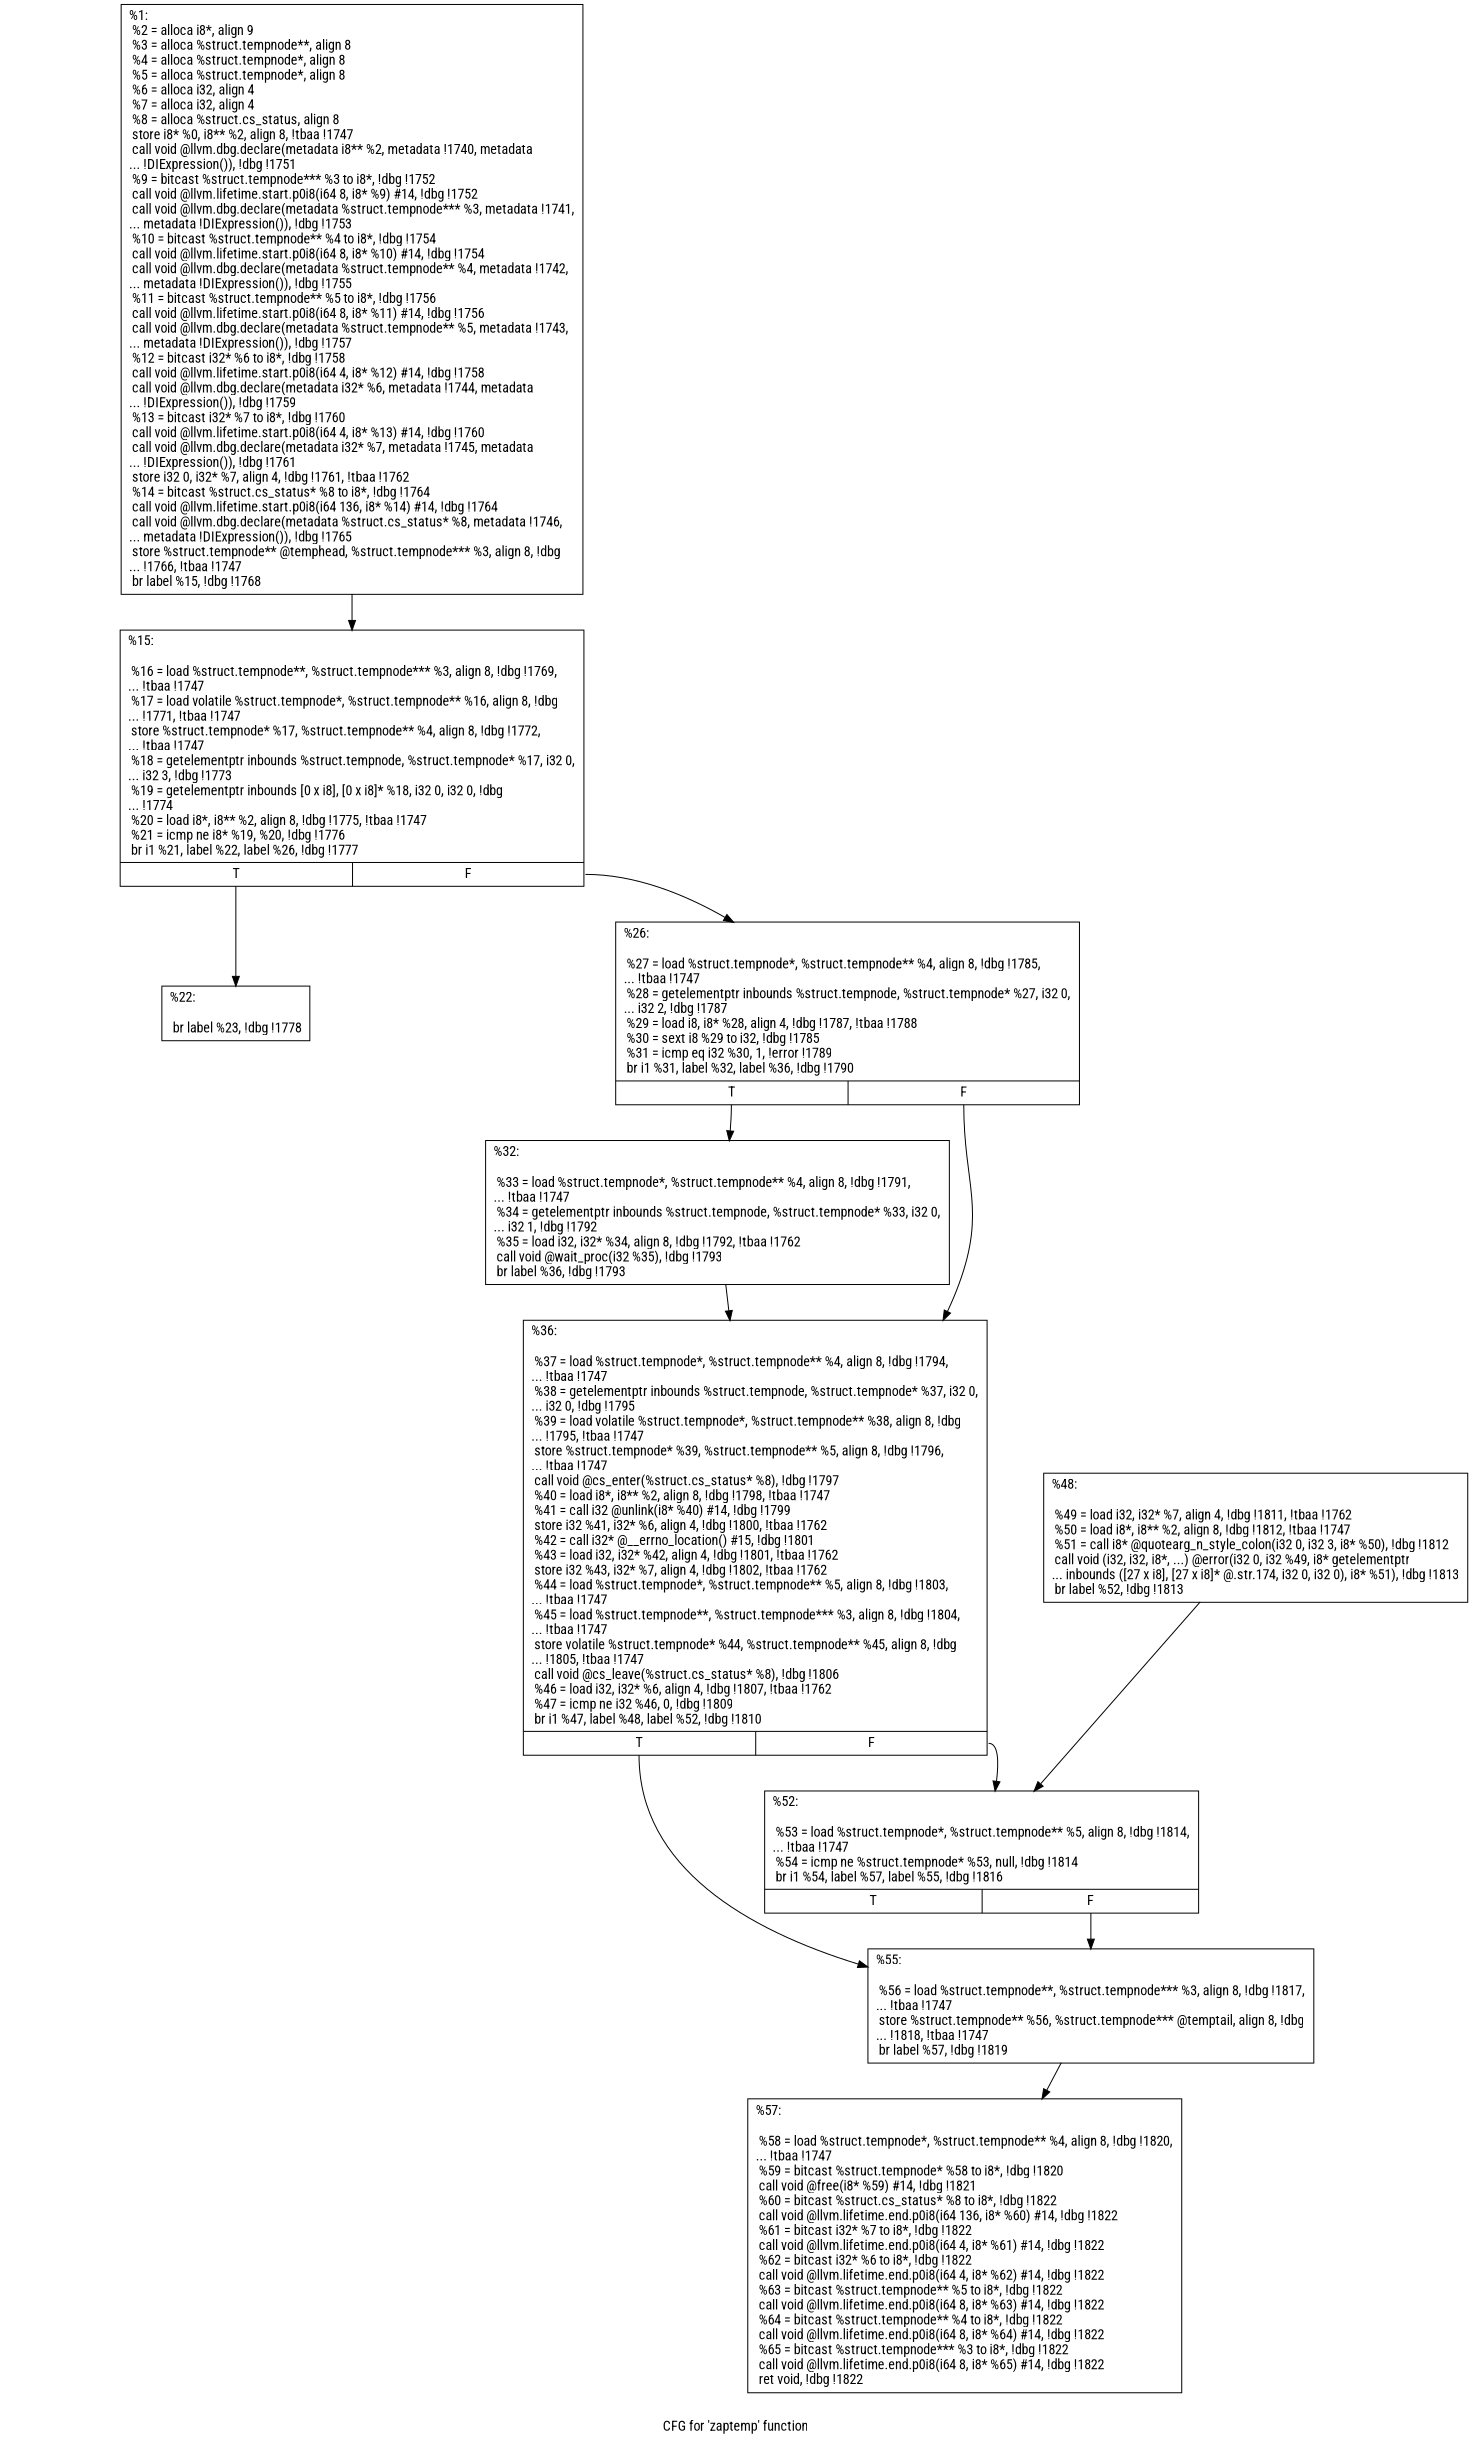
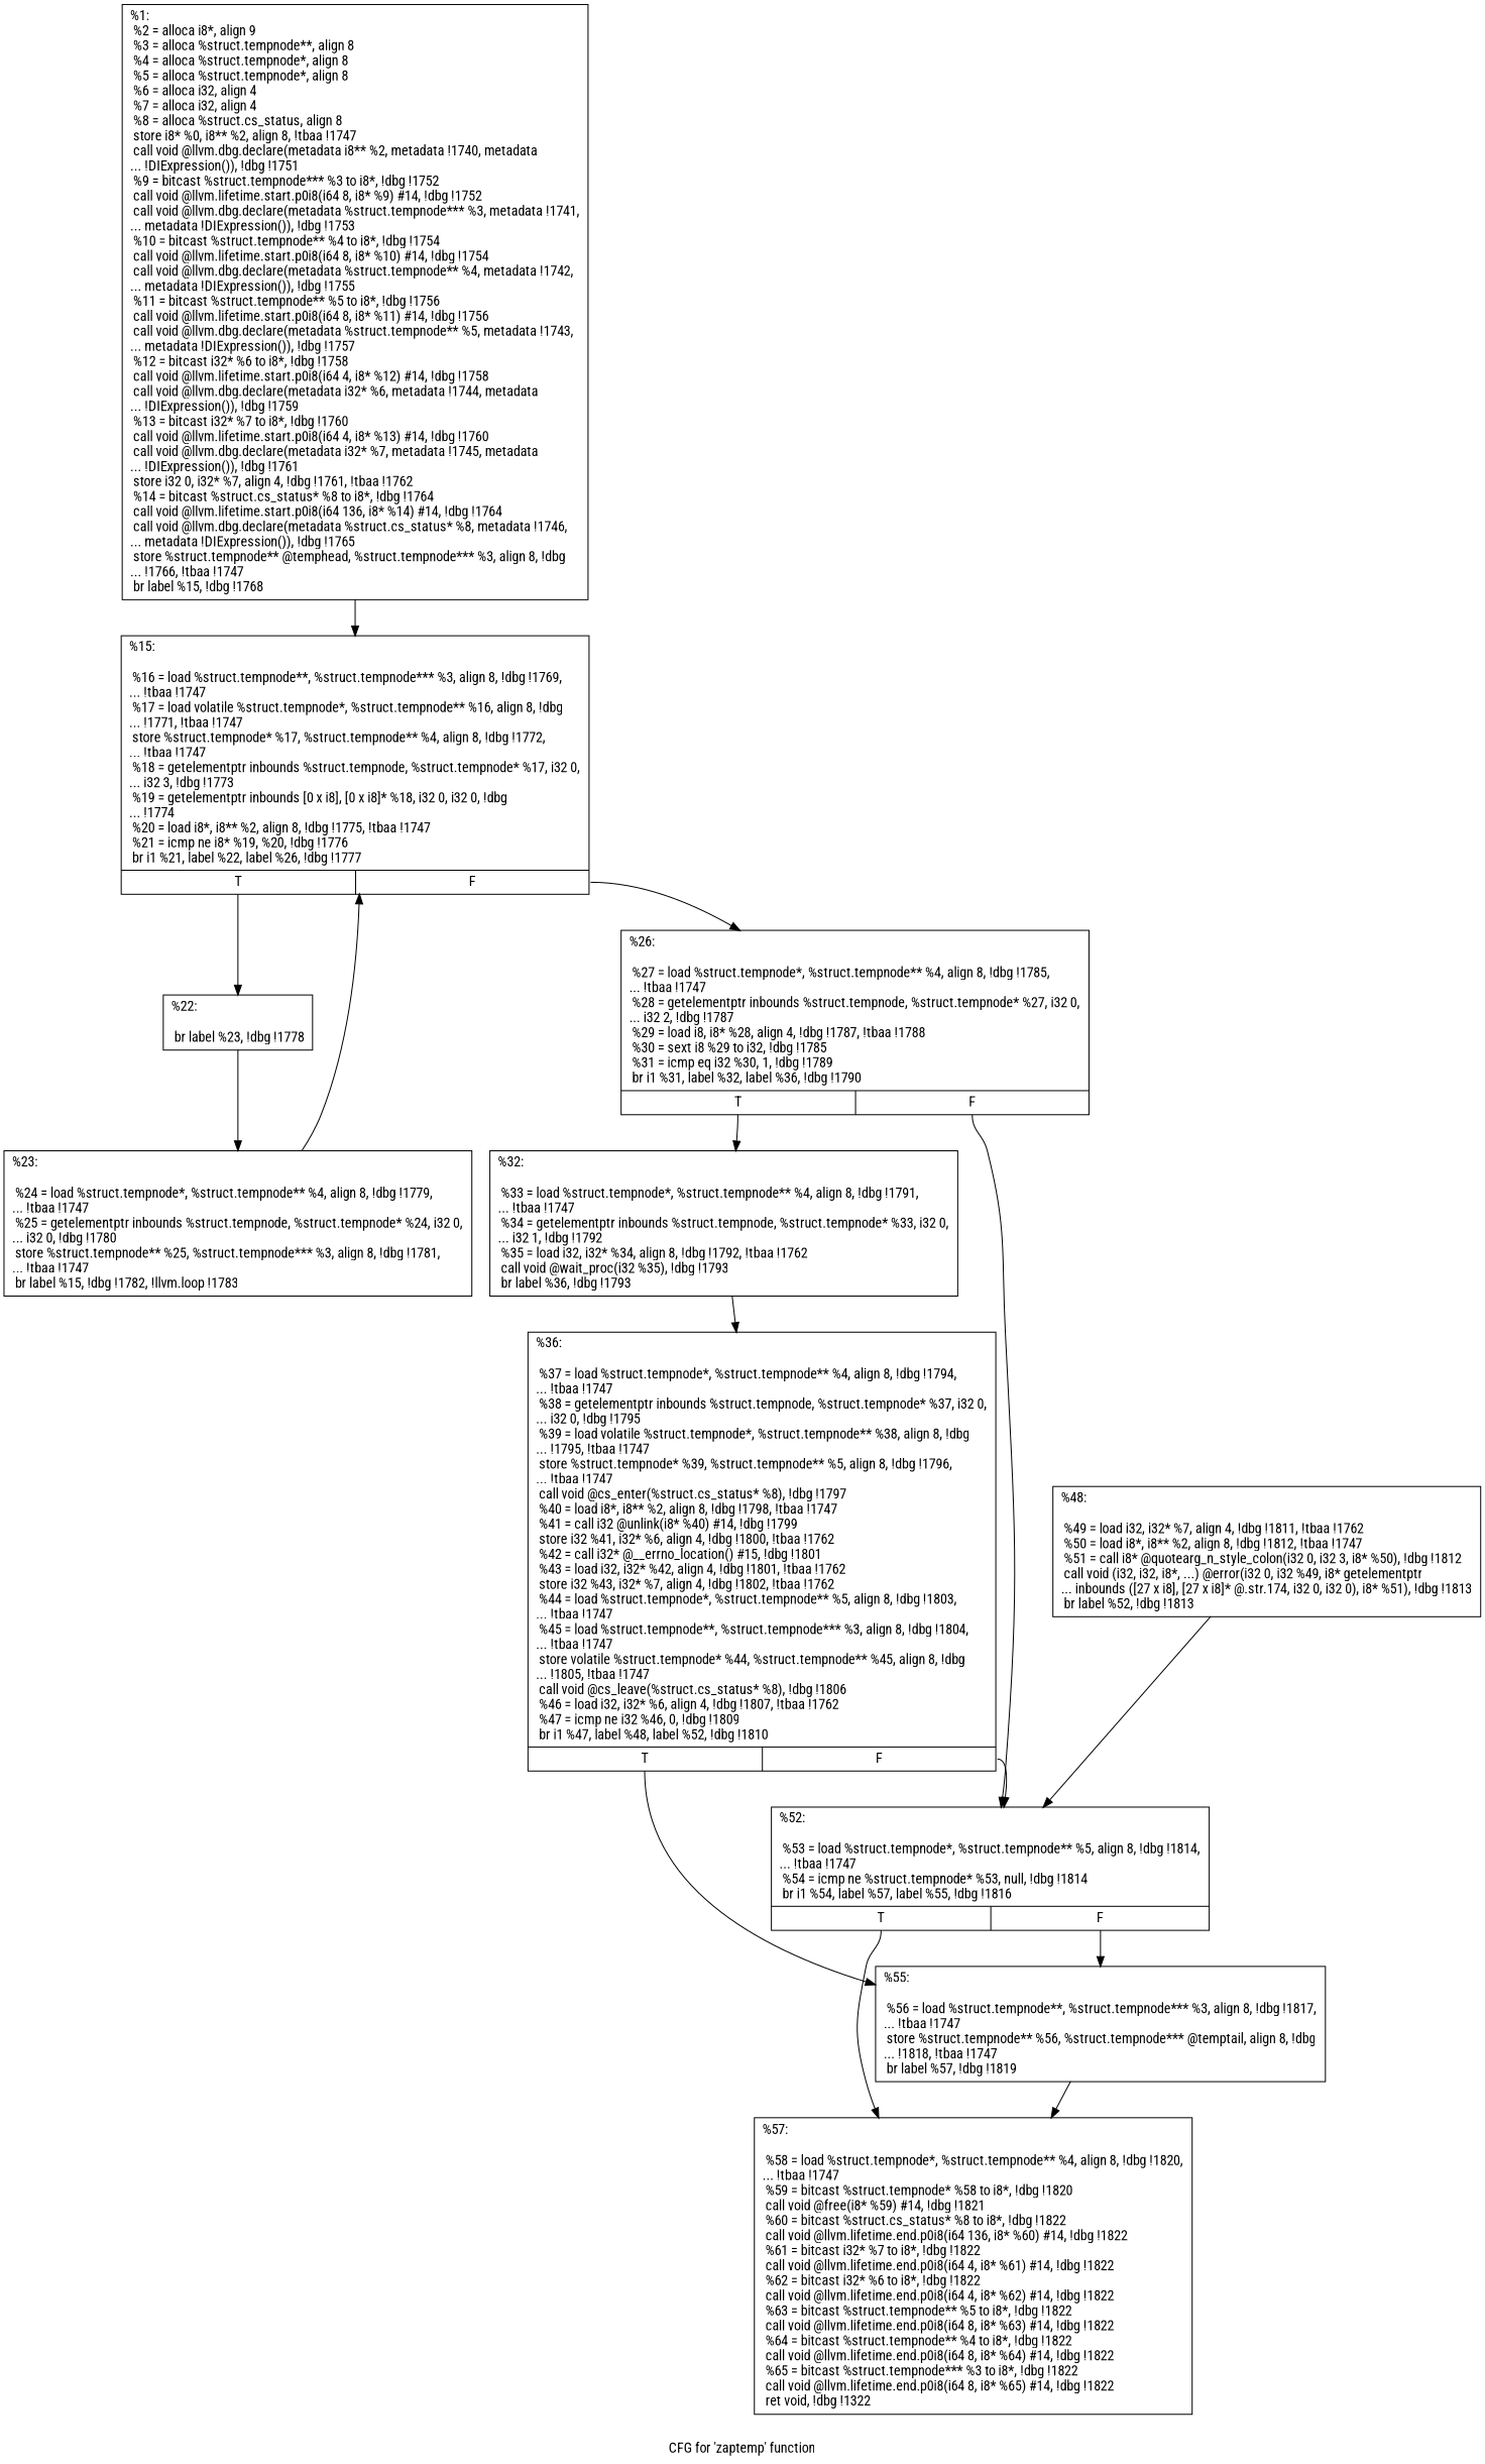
  digraph {
    fontname="Roboto Condensed"
    label="CFG for 'zaptemp' function"
    node [fontname="Roboto Condensed" shape=record]
    edge [fontname="Roboto Condensed"]
    n1 [label="{%1:\l  %2 = alloca i8*, align 9\l  %3 = alloca %struct.tempnode**, align 8\l  %4 = alloca %struct.tempnode*, align 8\l  %5 = alloca %struct.tempnode*, align 8\l  %6 = alloca i32, align 4\l  %7 = alloca i32, align 4\l  %8 = alloca %struct.cs_status, align 8\l  store i8* %0, i8** %2, align 8, !tbaa !1747\l  call void @llvm.dbg.declare(metadata i8** %2, metadata !1740, metadata\l... !DIExpression()), !dbg !1751\l  %9 = bitcast %struct.tempnode*** %3 to i8*, !dbg !1752\l  call void @llvm.lifetime.start.p0i8(i64 8, i8* %9) #14, !dbg !1752\l  call void @llvm.dbg.declare(metadata %struct.tempnode*** %3, metadata !1741,\l... metadata !DIExpression()), !dbg !1753\l  %10 = bitcast %struct.tempnode** %4 to i8*, !dbg !1754\l  call void @llvm.lifetime.start.p0i8(i64 8, i8* %10) #14, !dbg !1754\l  call void @llvm.dbg.declare(metadata %struct.tempnode** %4, metadata !1742,\l... metadata !DIExpression()), !dbg !1755\l  %11 = bitcast %struct.tempnode** %5 to i8*, !dbg !1756\l  call void @llvm.lifetime.start.p0i8(i64 8, i8* %11) #14, !dbg !1756\l  call void @llvm.dbg.declare(metadata %struct.tempnode** %5, metadata !1743,\l... metadata !DIExpression()), !dbg !1757\l  %12 = bitcast i32* %6 to i8*, !dbg !1758\l  call void @llvm.lifetime.start.p0i8(i64 4, i8* %12) #14, !dbg !1758\l  call void @llvm.dbg.declare(metadata i32* %6, metadata !1744, metadata\l... !DIExpression()), !dbg !1759\l  %13 = bitcast i32* %7 to i8*, !dbg !1760\l  call void @llvm.lifetime.start.p0i8(i64 4, i8* %13) #14, !dbg !1760\l  call void @llvm.dbg.declare(metadata i32* %7, metadata !1745, metadata\l... !DIExpression()), !dbg !1761\l  store i32 0, i32* %7, align 4, !dbg !1761, !tbaa !1762\l  %14 = bitcast %struct.cs_status* %8 to i8*, !dbg !1764\l  call void @llvm.lifetime.start.p0i8(i64 136, i8* %14) #14, !dbg !1764\l  call void @llvm.dbg.declare(metadata %struct.cs_status* %8, metadata !1746,\l... metadata !DIExpression()), !dbg !1765\l  store %struct.tempnode** @temphead, %struct.tempnode*** %3, align 8, !dbg\l... !1766, !tbaa !1747\l  br label %15, !dbg !1768\l}"]
    n2 [label="{%15:\l\l  %16 = load %struct.tempnode**, %struct.tempnode*** %3, align 8, !dbg !1769,\l... !tbaa !1747\l  %17 = load volatile %struct.tempnode*, %struct.tempnode** %16, align 8, !dbg\l... !1771, !tbaa !1747\l  store %struct.tempnode* %17, %struct.tempnode** %4, align 8, !dbg !1772,\l... !tbaa !1747\l  %18 = getelementptr inbounds %struct.tempnode, %struct.tempnode* %17, i32 0,\l... i32 3, !dbg !1773\l  %19 = getelementptr inbounds [0 x i8], [0 x i8]* %18, i32 0, i32 0, !dbg\l... !1774\l  %20 = load i8*, i8** %2, align 8, !dbg !1775, !tbaa !1747\l  %21 = icmp ne i8* %19, %20, !dbg !1776\l  br i1 %21, label %22, label %26, !dbg !1777\l|{<s0>T|<s1>F}}"]
    n3 [label="{%22:\l\l  br label %23, !dbg !1778\l}"]
-   n4 [label="{%26:\l\l  %27 = load %struct.tempnode*, %struct.tempnode** %4, align 8, !dbg !1785,\l... !tbaa !1747\l  %28 = getelementptr inbounds %struct.tempnode, %struct.tempnode* %27, i32 0,\l... i32 2, !dbg !1787\l  %29 = load i8, i8* %28, align 4, !dbg !1787, !tbaa !1788\l  %30 = sext i8 %29 to i32, !dbg !1785\l  %31 = icmp eq i32 %30, 1, !error !1789\l  br i1 %31, label %32, label %36, !dbg !1790\l|{<s0>T|<s1>F}}"]
+   n4 [label="{%26:\l\l  %27 = load %struct.tempnode*, %struct.tempnode** %4, align 8, !dbg !1785,\l... !tbaa !1747\l  %28 = getelementptr inbounds %struct.tempnode, %struct.tempnode* %27, i32 0,\l... i32 2, !dbg !1787\l  %29 = load i8, i8* %28, align 4, !dbg !1787, !tbaa !1788\l  %30 = sext i8 %29 to i32, !dbg !1785\l  %31 = icmp eq i32 %30, 1, !dbg !1789\l  br i1 %31, label %32, label %36, !dbg !1790\l|{<s0>T|<s1>F}}"]
+   n5 [label="{%23:\l\l  %24 = load %struct.tempnode*, %struct.tempnode** %4, align 8, !dbg !1779,\l... !tbaa !1747\l  %25 = getelementptr inbounds %struct.tempnode, %struct.tempnode* %24, i32 0,\l... i32 0, !dbg !1780\l  store %struct.tempnode** %25, %struct.tempnode*** %3, align 8, !dbg !1781,\l... !tbaa !1747\l  br label %15, !dbg !1782, !llvm.loop !1783\l}"]
    n6 [label="{%32:\l\l  %33 = load %struct.tempnode*, %struct.tempnode** %4, align 8, !dbg !1791,\l... !tbaa !1747\l  %34 = getelementptr inbounds %struct.tempnode, %struct.tempnode* %33, i32 0,\l... i32 1, !dbg !1792\l  %35 = load i32, i32* %34, align 8, !dbg !1792, !tbaa !1762\l  call void @wait_proc(i32 %35), !dbg !1793\l  br label %36, !dbg !1793\l}"]
    n7 [label="{%36:\l\l  %37 = load %struct.tempnode*, %struct.tempnode** %4, align 8, !dbg !1794,\l... !tbaa !1747\l  %38 = getelementptr inbounds %struct.tempnode, %struct.tempnode* %37, i32 0,\l... i32 0, !dbg !1795\l  %39 = load volatile %struct.tempnode*, %struct.tempnode** %38, align 8, !dbg\l... !1795, !tbaa !1747\l  store %struct.tempnode* %39, %struct.tempnode** %5, align 8, !dbg !1796,\l... !tbaa !1747\l  call void @cs_enter(%struct.cs_status* %8), !dbg !1797\l  %40 = load i8*, i8** %2, align 8, !dbg !1798, !tbaa !1747\l  %41 = call i32 @unlink(i8* %40) #14, !dbg !1799\l  store i32 %41, i32* %6, align 4, !dbg !1800, !tbaa !1762\l  %42 = call i32* @__errno_location() #15, !dbg !1801\l  %43 = load i32, i32* %42, align 4, !dbg !1801, !tbaa !1762\l  store i32 %43, i32* %7, align 4, !dbg !1802, !tbaa !1762\l  %44 = load %struct.tempnode*, %struct.tempnode** %5, align 8, !dbg !1803,\l... !tbaa !1747\l  %45 = load %struct.tempnode**, %struct.tempnode*** %3, align 8, !dbg !1804,\l... !tbaa !1747\l  store volatile %struct.tempnode* %44, %struct.tempnode** %45, align 8, !dbg\l... !1805, !tbaa !1747\l  call void @cs_leave(%struct.cs_status* %8), !dbg !1806\l  %46 = load i32, i32* %6, align 4, !dbg !1807, !tbaa !1762\l  %47 = icmp ne i32 %46, 0, !dbg !1809\l  br i1 %47, label %48, label %52, !dbg !1810\l|{<s0>T|<s1>F}}"]
    n8 [label="{%52:\l\l  %53 = load %struct.tempnode*, %struct.tempnode** %5, align 8, !dbg !1814,\l... !tbaa !1747\l  %54 = icmp ne %struct.tempnode* %53, null, !dbg !1814\l  br i1 %54, label %57, label %55, !dbg !1816\l|{<s0>T|<s1>F}}"]
    n9 [label="{%55:\l\l  %56 = load %struct.tempnode**, %struct.tempnode*** %3, align 8, !dbg !1817,\l... !tbaa !1747\l  store %struct.tempnode** %56, %struct.tempnode*** @temptail, align 8, !dbg\l... !1818, !tbaa !1747\l  br label %57, !dbg !1819\l}"]
    n10 [label="{%48:\l\l  %49 = load i32, i32* %7, align 4, !dbg !1811, !tbaa !1762\l  %50 = load i8*, i8** %2, align 8, !dbg !1812, !tbaa !1747\l  %51 = call i8* @quotearg_n_style_colon(i32 0, i32 3, i8* %50), !dbg !1812\l  call void (i32, i32, i8*, ...) @error(i32 0, i32 %49, i8* getelementptr\l... inbounds ([27 x i8], [27 x i8]* @.str.174, i32 0, i32 0), i8* %51), !dbg !1813\l  br label %52, !dbg !1813\l}"]
-   n11 [label="{%57:\l\l  %58 = load %struct.tempnode*, %struct.tempnode** %4, align 8, !dbg !1820,\l... !tbaa !1747\l  %59 = bitcast %struct.tempnode* %58 to i8*, !dbg !1820\l  call void @free(i8* %59) #14, !dbg !1821\l  %60 = bitcast %struct.cs_status* %8 to i8*, !dbg !1822\l  call void @llvm.lifetime.end.p0i8(i64 136, i8* %60) #14, !dbg !1822\l  %61 = bitcast i32* %7 to i8*, !dbg !1822\l  call void @llvm.lifetime.end.p0i8(i64 4, i8* %61) #14, !dbg !1822\l  %62 = bitcast i32* %6 to i8*, !dbg !1822\l  call void @llvm.lifetime.end.p0i8(i64 4, i8* %62) #14, !dbg !1822\l  %63 = bitcast %struct.tempnode** %5 to i8*, !dbg !1822\l  call void @llvm.lifetime.end.p0i8(i64 8, i8* %63) #14, !dbg !1822\l  %64 = bitcast %struct.tempnode** %4 to i8*, !dbg !1822\l  call void @llvm.lifetime.end.p0i8(i64 8, i8* %64) #14, !dbg !1822\l  %65 = bitcast %struct.tempnode*** %3 to i8*, !dbg !1822\l  call void @llvm.lifetime.end.p0i8(i64 8, i8* %65) #14, !dbg !1822\l  ret void, !dbg !1822\l}"]
+   n11 [label="{%57:\l\l  %58 = load %struct.tempnode*, %struct.tempnode** %4, align 8, !dbg !1820,\l... !tbaa !1747\l  %59 = bitcast %struct.tempnode* %58 to i8*, !dbg !1820\l  call void @free(i8* %59) #14, !dbg !1821\l  %60 = bitcast %struct.cs_status* %8 to i8*, !dbg !1822\l  call void @llvm.lifetime.end.p0i8(i64 136, i8* %60) #14, !dbg !1822\l  %61 = bitcast i32* %7 to i8*, !dbg !1822\l  call void @llvm.lifetime.end.p0i8(i64 4, i8* %61) #14, !dbg !1822\l  %62 = bitcast i32* %6 to i8*, !dbg !1822\l  call void @llvm.lifetime.end.p0i8(i64 4, i8* %62) #14, !dbg !1822\l  %63 = bitcast %struct.tempnode** %5 to i8*, !dbg !1822\l  call void @llvm.lifetime.end.p0i8(i64 8, i8* %63) #14, !dbg !1822\l  %64 = bitcast %struct.tempnode** %4 to i8*, !dbg !1822\l  call void @llvm.lifetime.end.p0i8(i64 8, i8* %64) #14, !dbg !1822\l  %65 = bitcast %struct.tempnode*** %3 to i8*, !dbg !1822\l  call void @llvm.lifetime.end.p0i8(i64 8, i8* %65) #14, !dbg !1822\l  ret void, !dbg !1322\l}"]
    n1 -> n2
    n2 -> n3 [tailport=s0]
    n2 -> n4 [tailport=s1]
+   n3 -> n5
    n4 -> n6 [tailport=s0]
-   n4 -> n7 [tailport=s1]
+   n4 -> n8 [tailport=s1]
+   n5 -> n2
    n6 -> n7
    n7 -> n8 [tailport=s1]
    n7 -> n9 [tailport=s0]
    n8 -> n9 [tailport=s1]
+   n8 -> n11 [tailport=s0]
    n9 -> n11
    n10 -> n8
  }
